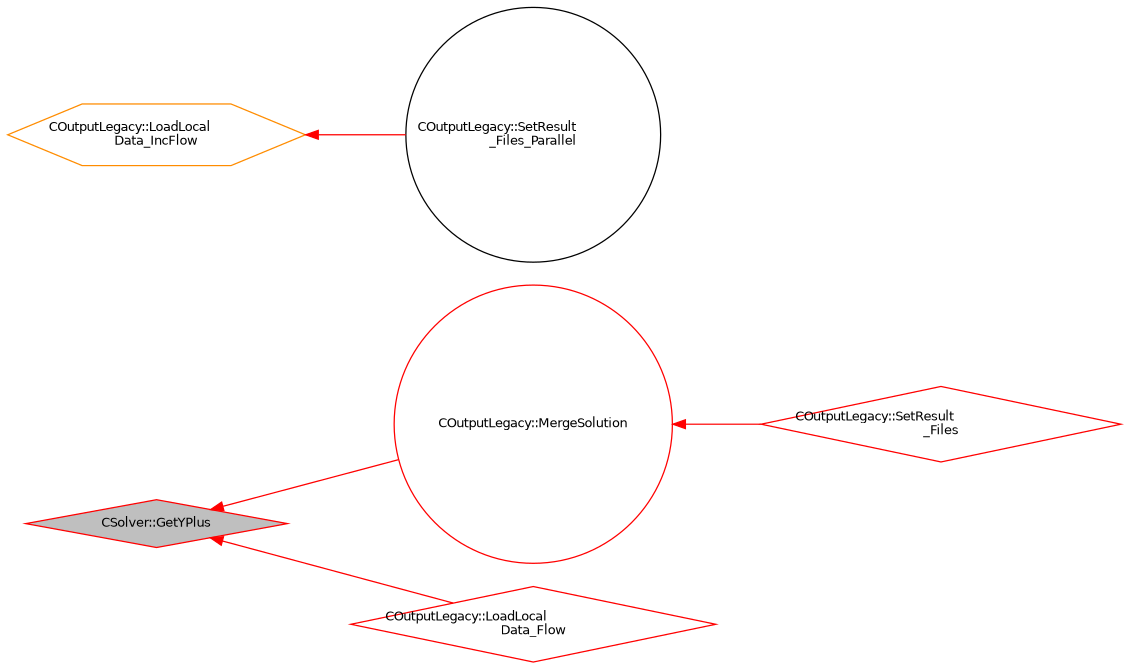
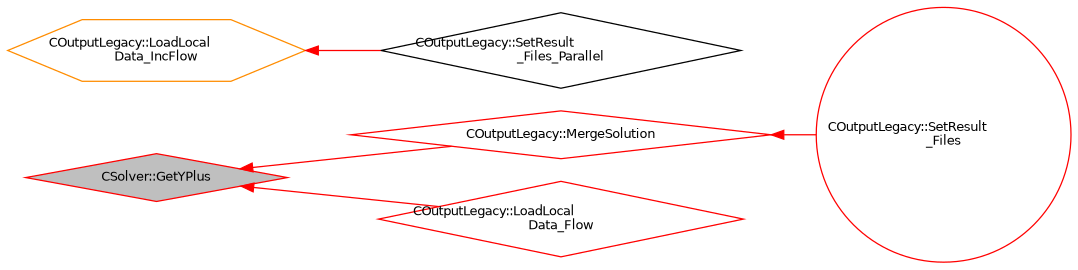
  digraph {
    rankdir=LR
    node [color=red fillcolor=white fontname=Helvetica fontsize=10 shape=diamond style=filled]
    edge [color=red dir=back fontname=Helvetica fontsize=10 labelfontname=Helvetica labelfontsize=10 style=solid]
    n1 [fillcolor=grey75 fontcolor=black height=0.2 label="CSolver::GetYPlus" width=0.4]
-   n2 [height=0.2 label="COutputLegacy::MergeSolution" shape=circle width=0.4]
+   n2 [height=0.2 label="COutputLegacy::MergeSolution" width=0.4]
    n3 [height=0.2 label="COutputLegacy::LoadLocal\lData_Flow" width=0.4]
-   n4 [height=0.2 label="COutputLegacy::SetResult\l_Files" width=0.4]
+   n4 [height=0.2 label="COutputLegacy::SetResult\l_Files" shape=circle width=0.4]
    n5 [color=darkorange height=0.2 label="COutputLegacy::LoadLocal\lData_IncFlow" shape=hexagon width=0.4]
-   n6 [color=black height=0.2 label="COutputLegacy::SetResult\l_Files_Parallel" shape=circle width=0.4]
+   n6 [color=black height=0.2 label="COutputLegacy::SetResult\l_Files_Parallel" width=0.4]
    n1 -> n2
    n1 -> n3
    n2 -> n4
    n5 -> n6
  }
